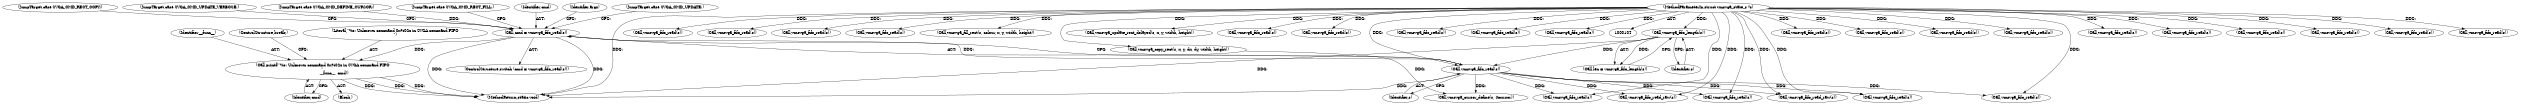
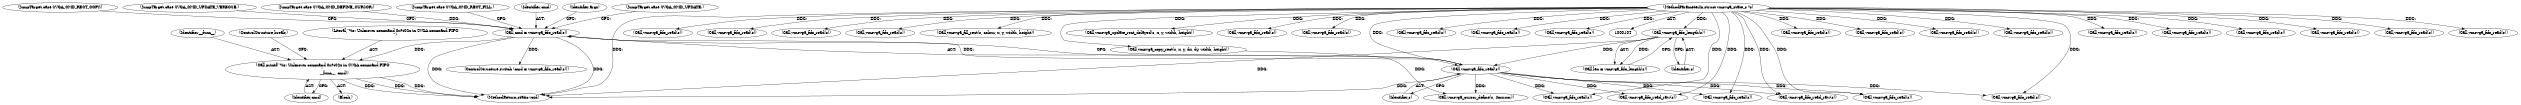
  digraph {
    n1 [label="(Call,cmd = vmsvga_fifo_read(s))"]
    n2 [label="(Call,vmsvga_fifo_read(s))"]
    n3 [label="(Call,printf(\"%s: Unknown command 0x%02x in SVGA command FIFO\n\",\n                   __func__, cmd))"]
    n4 [label="(ControlStructure,switch (cmd = vmsvga_fifo_read(s)))"]
    n5 [label="(MethodReturn,static void)"]
    n6 [label="(Call,vmsvga_fifo_read(s))"]
    n7 [label="(Call,vmsvga_fifo_read(s))"]
    n8 [label="(Call,vmsvga_fifo_read(s))"]
    n9 [label="(Call,vmsvga_cursor_define(s, &cursor))"]
    n10 [label="(Identifier,s)"]
    n11 [label="(Call,vmsvga_fifo_read(s))"]
    n12 [label="(Call,vmsvga_fifo_read_raw(s))"]
    n13 [label="(Call,vmsvga_fifo_read_raw(s))"]
    n14 [label="(Identifier,cmd)"]
    n15 [label="(Block,)"]
    n16 [label="(Call,vmsvga_fifo_length(s))"]
    n17 [label="(Call,len = vmsvga_fifo_length(s))"]
    n18 [label="(Identifier,s)"]
    n19 [label="(MethodParameterIn,struct vmsvga_state_s *s)"]
    n20 [label="(Call,vmsvga_fifo_read(s))"]
    n21 [label="(Call,vmsvga_fifo_read(s))"]
    n22 [label="(Call,vmsvga_fifo_read(s))"]
    n23 [label="(Call,vmsvga_fifo_read(s))"]
    n24 [label="(Call,vmsvga_fifo_read(s))"]
    n25 [label="(Call,vmsvga_fifo_read(s))"]
    n26 [label="(Call,vmsvga_fifo_read(s))"]
    n27 [label="(Call,vmsvga_fifo_read(s))"]
    n28 [label="(Call,vmsvga_copy_rect(s, x, y, dx, dy, width, height))"]
    n29 [label="(Call,vmsvga_fifo_read(s))"]
    n30 [label="(Call,vmsvga_fifo_read(s))"]
    n31 [label="(Call,vmsvga_fill_rect(s, colour, x, y, width, height))"]
    n32 [label="(Call,vmsvga_fifo_read(s))"]
    n33 [label="(Call,vmsvga_fifo_read(s))"]
    n34 [label="(Call,vmsvga_fifo_read(s))"]
    n35 [label="(Call,vmsvga_fifo_read(s))"]
    n36 [label="(Call,vmsvga_update_rect_delayed(s, x, y, width, height))"]
    n37 [label="(Call,vmsvga_fifo_read(s))"]
    n38 [label="(Call,vmsvga_fifo_read(s))"]
    n39 [label="(Call,vmsvga_fifo_read(s))"]
    n40 [label="(Call,vmsvga_fifo_read(s))"]
    n41 [label="(Call,vmsvga_fifo_read(s))"]
    1000104
    n43 [label="(Identifier,__func__)"]
    n44 [label="(JumpTarget,case SVGA_CMD_DEFINE_CURSOR:)"]
    n45 [label="(JumpTarget,case SVGA_CMD_RECT_FILL:)"]
    n46 [label="(ControlStructure,break;)"]
    n47 [label="(Identifier,cmd)"]
    n48 [label="(Literal,\"%s: Unknown command 0x%02x in SVGA command FIFO\n\")"]
    n49 [label="(Identifier,args)"]
    n50 [label="(JumpTarget,case SVGA_CMD_UPDATE:)"]
    n51 [label="(JumpTarget,case SVGA_CMD_RECT_COPY:)"]
    n52 [label="(JumpTarget,case SVGA_CMD_UPDATE_VERBOSE:)"]
    n1 -> n2 [label="CFG: "]
    n1 -> n3 [label="DDG: "]
-   n1 -> n4 [label="AST: "]
+   n1 -> n4 [label="DDG: "]
    n1 -> n5 [label="DDG: "]
    n1 -> n5 [label="DDG: "]
    n2 -> n1 [label="AST: "]
    n2 -> n1 [label="DDG: "]
    n2 -> n5 [label="DDG: "]
    n2 -> n6 [label="DDG: "]
    n2 -> n7 [label="DDG: "]
    n2 -> n8 [label="DDG: "]
    n2 -> n9 [label="DDG: "]
    n2 -> n10 [label="CFG: "]
    n2 -> n11 [label="DDG: "]
    n2 -> n12 [label="DDG: "]
    n2 -> n13 [label="DDG: "]
    n3 -> n5 [label="DDG: "]
    n3 -> n5 [label="DDG: "]
    n3 -> n5 [label="DDG: "]
    n3 -> n14 [label="CFG: "]
    n3 -> n15 [label="AST: "]
    n10 -> n2 [label="AST: "]
    n14 -> n3 [label="AST: "]
    n16 -> n2 [label="DDG: "]
    n16 -> n5 [label="DDG: "]
    n16 -> n17 [label="AST: "]
    n16 -> n17 [label="DDG: "]
    n16 -> n18 [label="CFG: "]
    n17 -> n16 [label="CFG: "]
    n18 -> n16 [label="AST: "]
    n19 -> n2 [label="DDG: "]
    n19 -> n5 [label="DDG: "]
    n19 -> n6 [label="DDG: "]
    n19 -> n7 [label="DDG: "]
    n19 -> n8 [label="DDG: "]
    n19 -> n11 [label="DDG: "]
    n19 -> n12 [label="DDG: "]
    n19 -> n13 [label="DDG: "]
    n19 -> n16 [label="DDG: "]
    n19 -> n20 [label="DDG: "]
    n19 -> n21 [label="DDG: "]
    n19 -> n22 [label="DDG: "]
    n19 -> n23 [label="DDG: "]
    n19 -> n24 [label="DDG: "]
    n19 -> n25 [label="DDG: "]
    n19 -> n26 [label="DDG: "]
    n19 -> n27 [label="DDG: "]
    n19 -> n28 [label="DDG: "]
    n19 -> n29 [label="DDG: "]
    n19 -> n30 [label="DDG: "]
    n19 -> n31 [label="DDG: "]
    n19 -> n32 [label="DDG: "]
    n19 -> n33 [label="DDG: "]
    n19 -> n34 [label="DDG: "]
    n19 -> n35 [label="DDG: "]
    n19 -> n36 [label="DDG: "]
    n19 -> n37 [label="DDG: "]
    n19 -> n38 [label="DDG: "]
    n19 -> n39 [label="DDG: "]
    n19 -> n40 [label="DDG: "]
    n19 -> n41 [label="DDG: "]
    n19 -> 1000104 [label="AST: "]
    n28 -> n9 [label="DDG: "]
    n43 -> n3 [label="AST: "]
    n44 -> n1 [label="DDG: "]
    n45 -> n1 [label="CFG: "]
    n46 -> n3 [label="CFG: "]
    n47 -> n1 [label="AST: "]
    n48 -> n3 [label="AST: "]
    n49 -> n1 [label="CFG: "]
    n50 -> n1 [label="CFG: "]
    n51 -> n1 [label="CFG: "]
    n52 -> n1 [label="CFG: "]
  }
